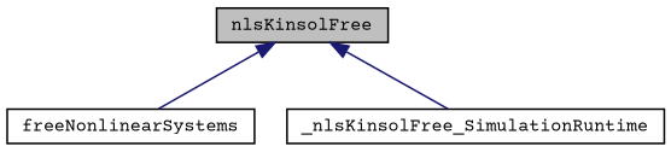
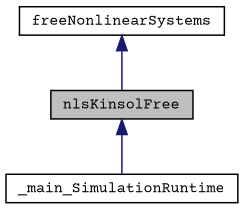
  digraph {
    fontname="Courier Prime"
    rankdir=TB
    node [color=black fillcolor=white fontname="Courier Prime" fontsize=10 shape=record style=filled]
    edge [color=midnightblue dir=back fontname="Courier Prime" fontsize=10 labelfontname=Helvetica labelfontsize=10 style=solid]
    n1 [fillcolor=grey75 fontcolor=black height=0.2 label=nlsKinsolFree width=0.4]
    n2 [height=0.2 label=freeNonlinearSystems width=0.4]
-   n3 [height=0.2 label=_nlsKinsolFree_SimulationRuntime width=0.4]
-   n1 -> n2
+   n3 [height=0.2 label=_main_SimulationRuntime width=0.4]
+   n2 -> n1
    n1 -> n3
  }
